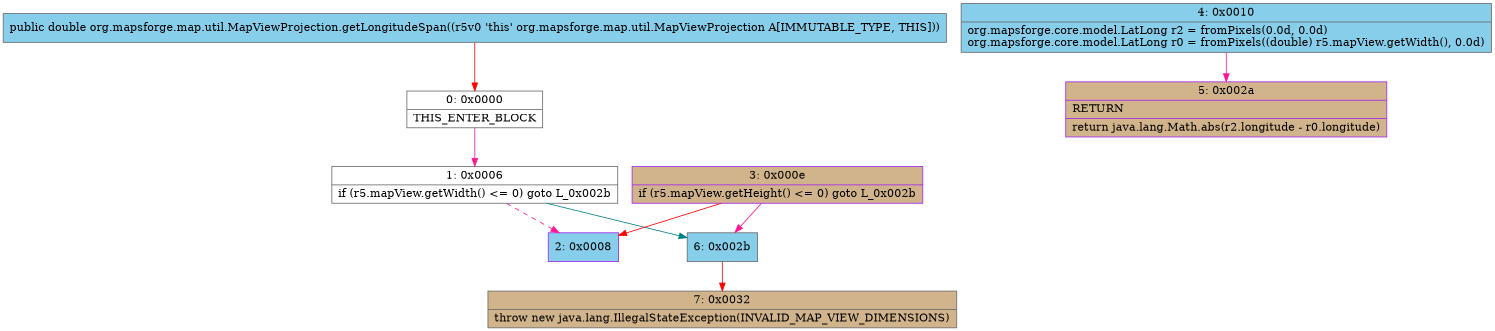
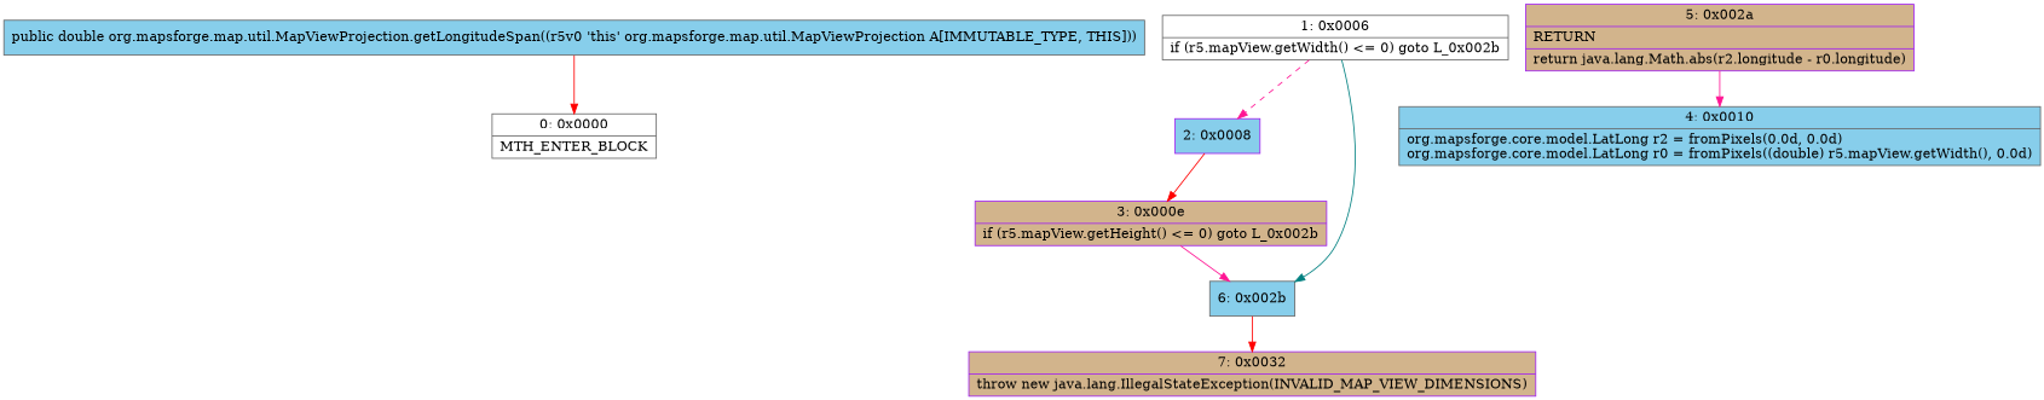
  digraph {
    node [color=gray40 fillcolor=skyblue shape=record style=filled]
    edge [color=deeppink]
-   n1 [fillcolor=white label="{0\:\ 0x0000|THIS_ENTER_BLOCK\l}"]
+   n1 [fillcolor=white label="{0\:\ 0x0000|MTH_ENTER_BLOCK\l}"]
    n2 [fillcolor=white label="{1\:\ 0x0006|if (r5.mapView.getWidth() \<= 0) goto L_0x002b\l}"]
    n3 [color=purple label="{2\:\ 0x0008}"]
    n4 [label="{6\:\ 0x002b}"]
    n5 [color=purple fillcolor=tan label="{3\:\ 0x000e|if (r5.mapView.getHeight() \<= 0) goto L_0x002b\l}"]
-   n6 [fillcolor=tan label="{7\:\ 0x0032|throw new java.lang.IllegalStateException(INVALID_MAP_VIEW_DIMENSIONS)\l}"]
+   n6 [color=purple fillcolor=tan label="{7\:\ 0x0032|throw new java.lang.IllegalStateException(INVALID_MAP_VIEW_DIMENSIONS)\l}"]
    n7 [label="{4\:\ 0x0010|org.mapsforge.core.model.LatLong r2 = fromPixels(0.0d, 0.0d)\lorg.mapsforge.core.model.LatLong r0 = fromPixels((double) r5.mapView.getWidth(), 0.0d)\l}"]
    n8 [color=purple fillcolor=tan label="{5\:\ 0x002a|RETURN\l|return java.lang.Math.abs(r2.longitude \- r0.longitude)\l}"]
    n9 [label="{public double org.mapsforge.map.util.MapViewProjection.getLongitudeSpan((r5v0 'this' org.mapsforge.map.util.MapViewProjection A[IMMUTABLE_TYPE, THIS])) }"]
-   n1 -> n2
    n2 -> n3 [style=dashed]
    n2 -> n4 [color=teal]
-   n5 -> n3 [color=red]
+   n3 -> n5 [color=red]
    n4 -> n6 [color=red]
    n5 -> n4
-   n7 -> n8
+   n8 -> n7
    n9 -> n1 [color=red]
  }
